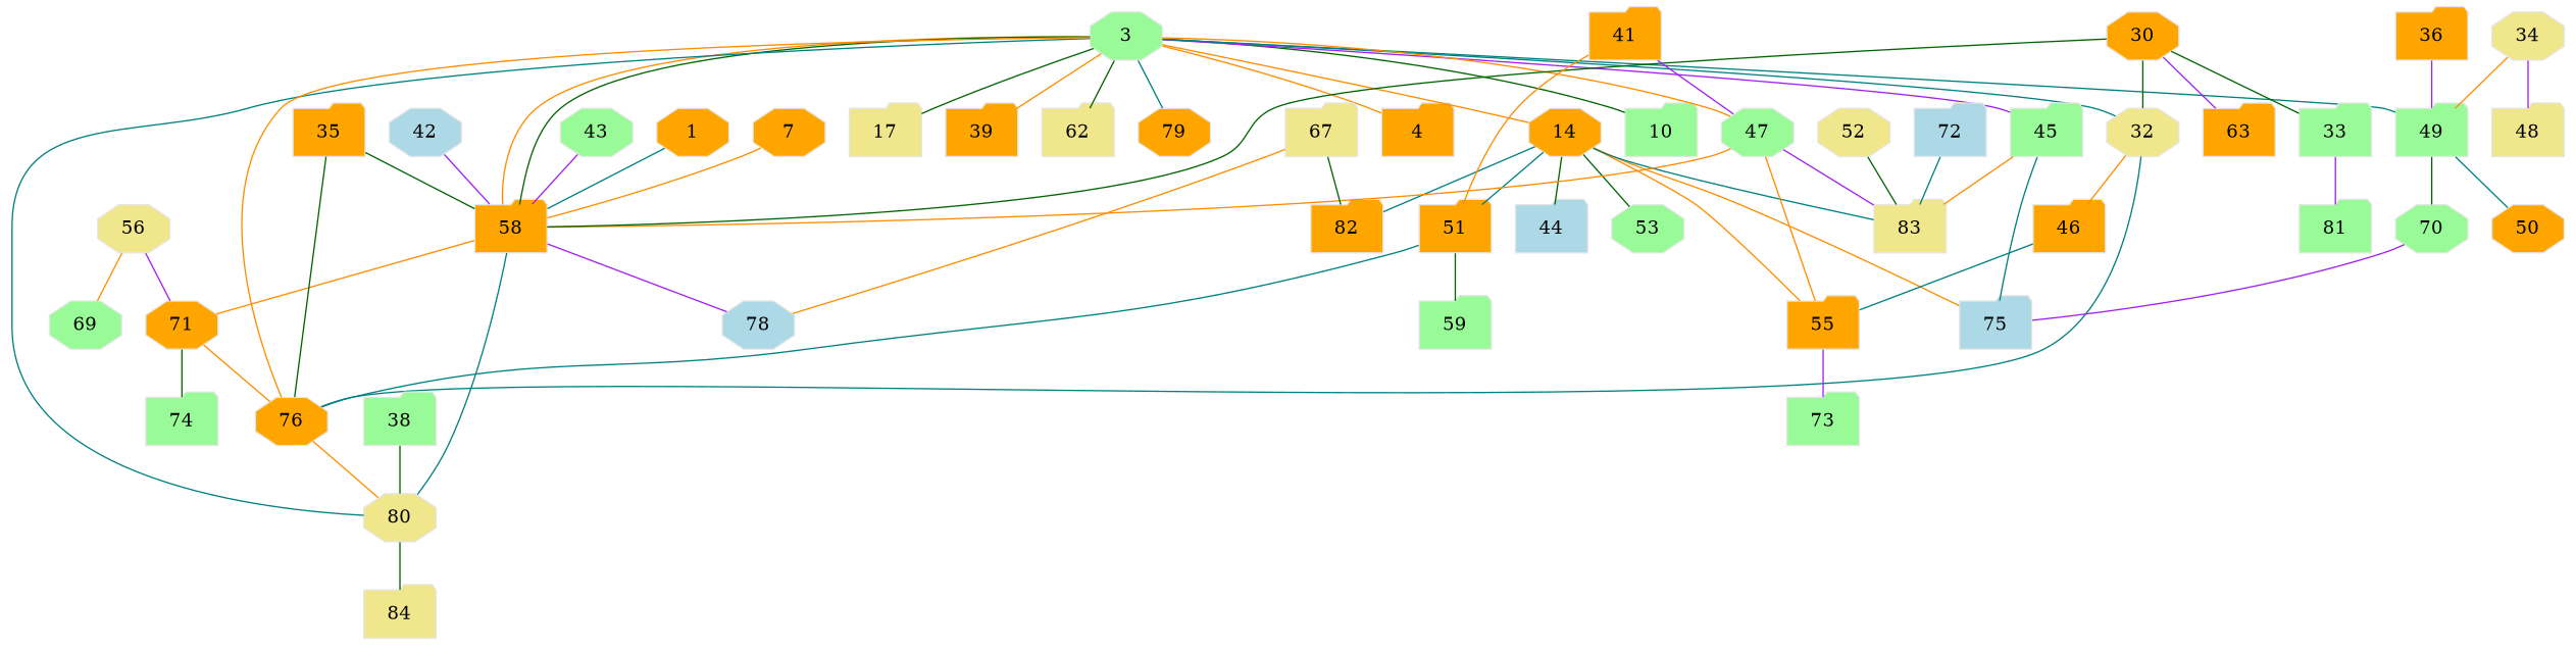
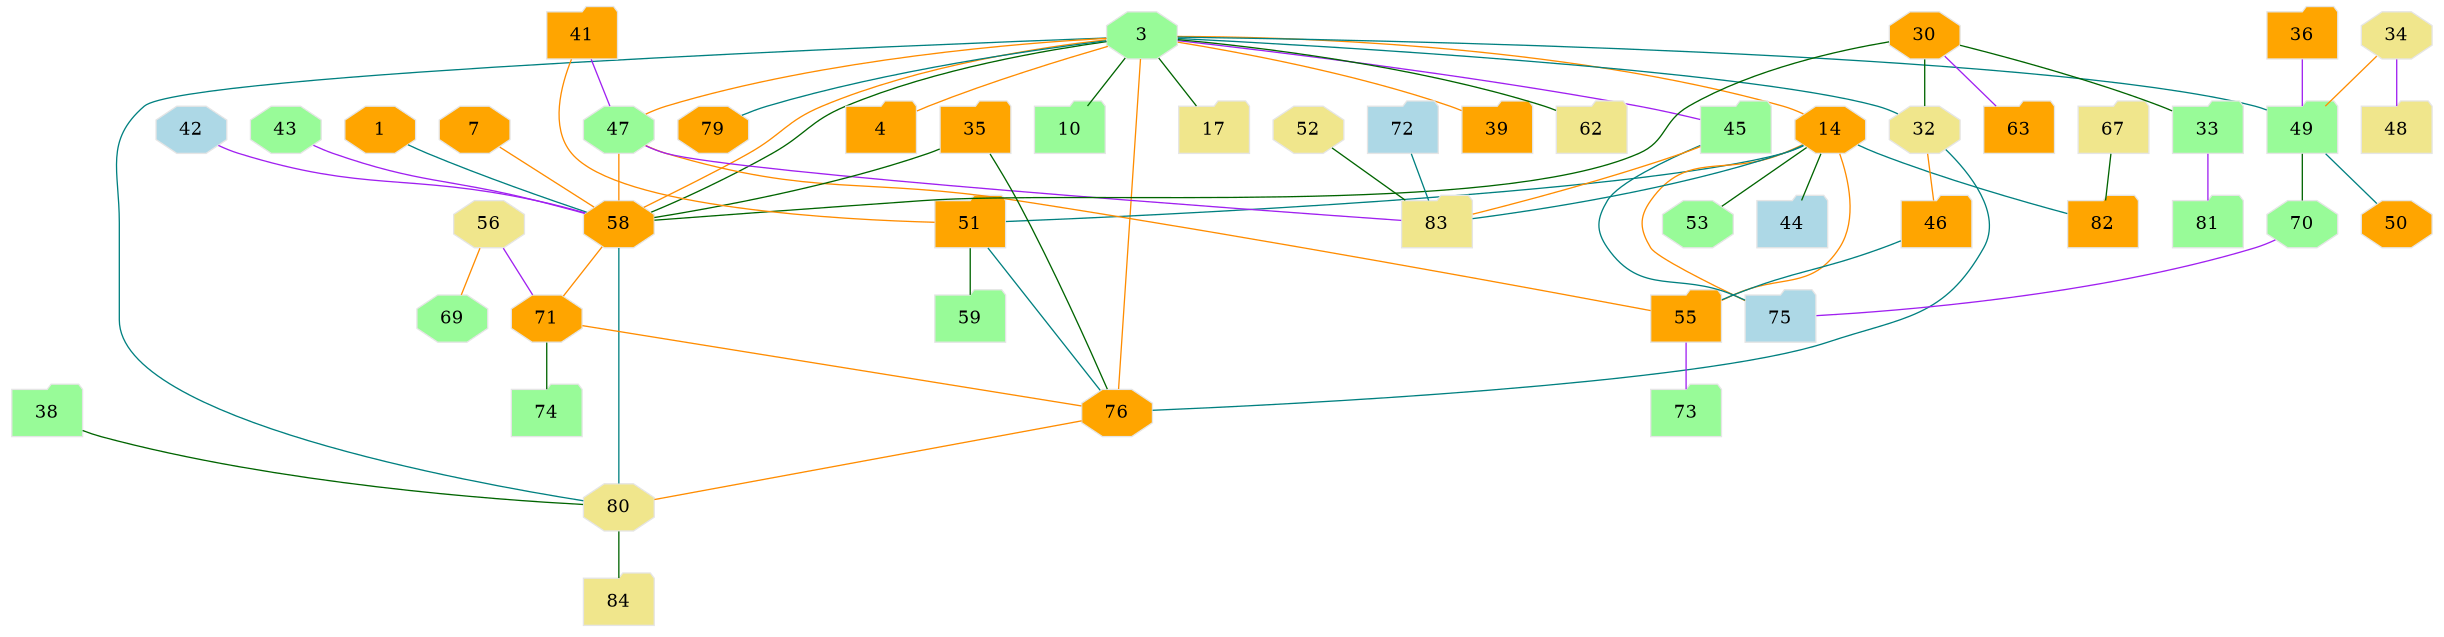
  graph {
    node [color=gray90 fillcolor=orange shape=folder style=filled]
    edge [color=darkorange]
-   58 [super="+2"]
+   58 [shape=octagon super="+2"]
    80 [fillcolor=khaki shape=octagon super="+18+57"]
    71 [shape=octagon super="+9+15+16+29"]
-   78 [fillcolor=lightblue shape=octagon super="+77"]
    1 [shape=octagon]
    3 [fillcolor=palegreen shape=octagon]
    4
    10 [fillcolor=palegreen]
    14 [shape=octagon super="+5"]
    17 [fillcolor=khaki]
    32 [fillcolor=khaki shape=octagon super="+13"]
    39
    45 [fillcolor=palegreen super="+11"]
    49 [fillcolor=palegreen super="+27"]
    62 [fillcolor=khaki]
    76 [shape=octagon super="+26+21+68"]
    79 [shape=octagon]
    47 [fillcolor=palegreen shape=octagon super="+19"]
    44 [fillcolor=lightblue]
    51 [super="+24"]
    53 [fillcolor=palegreen shape=octagon super="+23"]
    55
    75 [fillcolor=lightblue super="+63"]
    82 [super="+40"]
    83 [fillcolor=khaki super="+22+66"]
    46
    50 [shape=octagon]
    70 [fillcolor=palegreen shape=octagon super="+64"]
    67 [fillcolor=khaki super="+31"]
    84 [fillcolor=khaki]
    7 [shape=octagon]
    59 [fillcolor=palegreen]
    73 [fillcolor=palegreen]
    30 [shape=octagon]
    33 [fillcolor=palegreen]
    n36 [label=63]
    81 [fillcolor=palegreen]
    34 [fillcolor=khaki shape=octagon]
    48 [fillcolor=khaki]
    35
    36
    38 [fillcolor=palegreen]
    41
    42 [fillcolor=lightblue shape=octagon]
    43 [fillcolor=palegreen shape=octagon]
    52 [fillcolor=khaki shape=octagon]
    56 [fillcolor=khaki shape=octagon]
    69 [fillcolor=palegreen shape=octagon]
    74 [fillcolor=palegreen]
    72 [fillcolor=lightblue]
    58 -- 80 [color=teal weight=3]
    58 -- 71
-   58 -- 78 [color=purple]
    80 -- 84 [color=darkgreen]
    71 -- 76
    71 -- 74 [color=darkgreen]
    1 -- 58 [color=teal]
    3 -- 58 [weight=2]
    3 -- 58 [color=darkgreen]
    3 -- 80 [color=teal weight=2]
    3 -- 4
    3 -- 10 [color=darkgreen]
    3 -- 14 [weight=2]
    3 -- 17 [color=darkgreen]
    3 -- 32 [color=teal]
    3 -- 39
    3 -- 45 [color=purple weight=2]
    3 -- 49 [color=teal]
    3 -- 62 [color=darkgreen]
    3 -- 76 [weight=3]
    3 -- 79 [color=teal]
    3 -- 47 [weight=2]
    14 -- 44 [color=darkgreen]
    14 -- 51 [color=teal]
    14 -- 53 [color=darkgreen]
    14 -- 55
    14 -- 75
    14 -- 82 [color=teal]
    14 -- 83 [color=teal]
    32 -- 76 [color=teal]
    32 -- 46
    45 -- 75 [color=teal]
    45 -- 83 [weight=2]
    49 -- 50 [color=teal]
    49 -- 70 [color=darkgreen weight=2]
    76 -- 80
    47 -- 58
    47 -- 55
    47 -- 83 [color=purple]
    51 -- 76 [color=teal]
    51 -- 59 [color=darkgreen]
    55 -- 73 [color=purple]
    46 -- 55 [color=teal]
    70 -- 75 [color=purple]
-   67 -- 78
    67 -- 82 [color=darkgreen]
    7 -- 58
    30 -- 58 [color=darkgreen]
    30 -- 32 [color=darkgreen weight=2]
    30 -- 33 [color=darkgreen]
    30 -- n36 [color=purple]
    33 -- 81 [color=purple]
    34 -- 49
    34 -- 48 [color=purple]
    35 -- 58 [color=darkgreen]
    35 -- 76 [color=darkgreen]
    36 -- 49 [color=purple]
    38 -- 80 [color=darkgreen]
    41 -- 47 [color=purple]
    41 -- 51
    42 -- 58 [color=purple]
    43 -- 58 [color=purple]
    52 -- 83 [color=darkgreen]
    56 -- 71 [color=purple]
    56 -- 69
    72 -- 83 [color=teal]
  }
